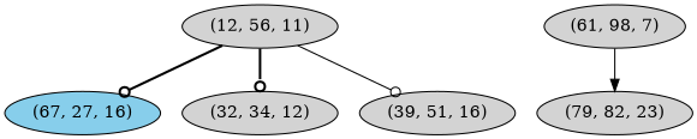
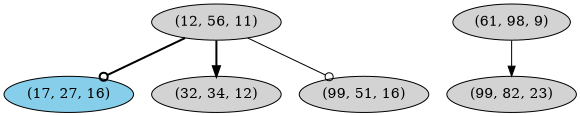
  digraph {
    node [fillcolor=lightgrey style=filled]
    edge [arrowhead=odot style=bold]
-   "(17, 27, 16)" [fillcolor=skyblue label="(67, 27, 16)"]
+   "(17, 27, 16)" [fillcolor=skyblue]
    "(12, 56, 11)"
    "(32, 34, 12)"
-   "(39, 51, 16)"
-   "(61, 98, 7)"
-   "(79, 82, 23)"
+   "(39, 51, 16)" [label="(99, 51, 16)"]
+   "(61, 98, 7)" [label="(61, 98, 9)"]
+   "(79, 82, 23)" [label="(99, 82, 23)"]
    "(12, 56, 11)" -> "(17, 27, 16)"
-   "(12, 56, 11)" -> "(32, 34, 12)"
+   "(12, 56, 11)" -> "(32, 34, 12)" [arrowhead=normal]
    "(12, 56, 11)" -> "(39, 51, 16)" [style=solid]
    "(61, 98, 7)" -> "(79, 82, 23)" [arrowhead=normal style=solid]
  }
